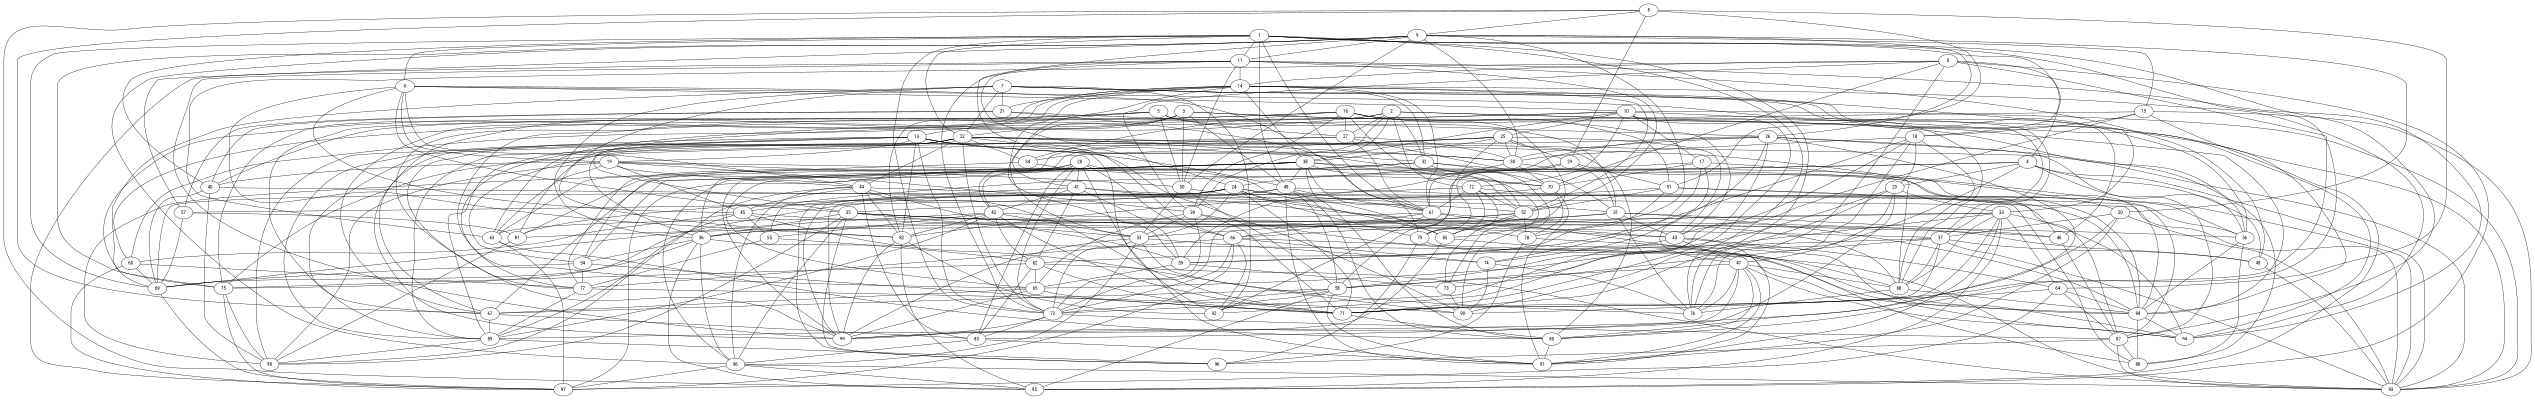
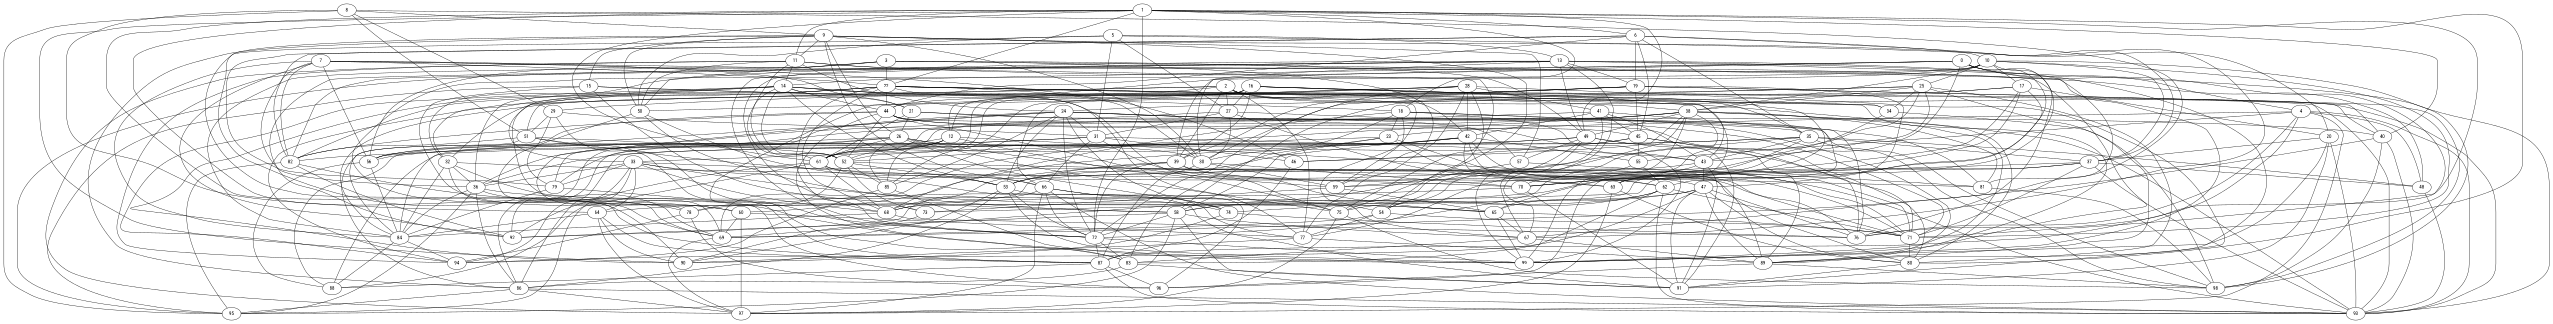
  graph {
    fontname="Roboto Condensed"
    node [fontname="Roboto Condensed"]
    edge [fontname="Roboto Condensed"]
    0
    4
    14
    39
    63
    70
    71
    76
    95
    87
    93
    23
    48
    55
    97
    61
    32
    94
    67
    44
    82
    21
    75
    38
    52
    33
    53
    72
    68
    65
    80
    78
    91
    88
    96
    58
    83
    47
    77
    62
    92
    66
    90
    36
    84
    89
    45
    59
    98
    86
    99
    40
    57
    26
    49
    81
    46
    54
    73
    85
    79
    64
    74
    1
    6
    11
    18
    22
    69
    35
    10
    19
    37
    50
    24
    30
    43
    34
    12
    17
    25
    60
    31
    56
    2
    27
    42
    3
    5
    13
    20
    29
    7
    8
    9
    51
    15
    16
    28
    41
    0 -- 4
    0 -- 14
    0 -- 39
    0 -- 63
    0 -- 70
    0 -- 71
    0 -- 76
    0 -- 95
    4 -- 76
    4 -- 87
    4 -- 93
    4 -- 23
    4 -- 48
    4 -- 55
    4 -- 97
    14 -- 61
    14 -- 32
    14 -- 94
    14 -- 67
-   14 -- 41
+   14 -- 44
    14 -- 82
    14 -- 21
    14 -- 75
    14 -- 38
    14 -- 52
    14 -- 33
    14 -- 53
    39 -- 71
    39 -- 53
    39 -- 72
    39 -- 68
    39 -- 65
    63 -- 97
    63 -- 80
    70 -- 78
    70 -- 91
    71 -- 80
    87 -- 93
    87 -- 88
    87 -- 96
    23 -- 71
    23 -- 33
    23 -- 58
    23 -- 83
    23 -- 47
    48 -- 93
    55 -- 77
    55 -- 62
    61 -- 63
    61 -- 68
    61 -- 88
    61 -- 92
    61 -- 66
    32 -- 70
    32 -- 65
    32 -- 90
    32 -- 36
    32 -- 84
    67 -- 83
    67 -- 89
    44 -- 71
    44 -- 82
    44 -- 52
    44 -- 83
    44 -- 45
    44 -- 59
    44 -- 98
    44 -- 86
    82 -- 95
    82 -- 92
    82 -- 99
    21 -- 61
    21 -- 40
    21 -- 57
    21 -- 26
    75 -- 97
    75 -- 98
    38 -- 70
    38 -- 61
    38 -- 67
    38 -- 52
    38 -- 80
    38 -- 86
    38 -- 99
    38 -- 49
    38 -- 81
    38 -- 46
    38 -- 54
    52 -- 53
    52 -- 78
    52 -- 81
    52 -- 73
    52 -- 85
    33 -- 71
    33 -- 95
    33 -- 94
    33 -- 68
    33 -- 65
    33 -- 91
    33 -- 36
    33 -- 79
    33 -- 64
    53 -- 72
    53 -- 90
    53 -- 86
    53 -- 99
    53 -- 74
    72 -- 87
    72 -- 83
    72 -- 99
    68 -- 76
    68 -- 84
    65 -- 71
    65 -- 67
    65 -- 99
    80 -- 91
    78 -- 94
    78 -- 96
    58 -- 95
    58 -- 67
    58 -- 72
    58 -- 91
    58 -- 92
    83 -- 91
    83 -- 86
    47 -- 76
    47 -- 94
    47 -- 68
    47 -- 80
    47 -- 91
    47 -- 58
    47 -- 89
    77 -- 90
    77 -- 89
    62 -- 71
    62 -- 93
    62 -- 75
    62 -- 65
    62 -- 83
    66 -- 93
    66 -- 97
    66 -- 72
    66 -- 77
    66 -- 92
    66 -- 74
    36 -- 95
    36 -- 84
    36 -- 86
    36 -- 54
    36 -- 69
    84 -- 94
    84 -- 88
    89 -- 96
    89 -- 98
    45 -- 76
    45 -- 55
    45 -- 89
    45 -- 46
    45 -- 60
    59 -- 65
    59 -- 73
    86 -- 95
    86 -- 93
    86 -- 97
    40 -- 93
    40 -- 98
    40 -- 69
    57 -- 81
    57 -- 69
    26 -- 61
    26 -- 75
    26 -- 80
    26 -- 88
    26 -- 92
    26 -- 74
    26 -- 30
    26 -- 56
    49 -- 61
    49 -- 80
    49 -- 91
    49 -- 88
    49 -- 58
    49 -- 99
    49 -- 57
    81 -- 98
    46 -- 87
    54 -- 71
    54 -- 77
    54 -- 69
    73 -- 90
    85 -- 94
    85 -- 99
    79 -- 96
    79 -- 84
    64 -- 87
    64 -- 97
    64 -- 90
    64 -- 84
    74 -- 76
    74 -- 90
    1 -- 76
    1 -- 87
    1 -- 61
    1 -- 72
    1 -- 80
    1 -- 90
    1 -- 40
    1 -- 49
    1 -- 6
    1 -- 11
    1 -- 18
    1 -- 22
    1 -- 69
    6 -- 44
    6 -- 82
    6 -- 45
    6 -- 79
    6 -- 35
    6 -- 10
    6 -- 19
    6 -- 37
    11 -- 14
    11 -- 48
    11 -- 97
    11 -- 94
    11 -- 52
-   11 -- 72
+   24 -- 72
    11 -- 99
    11 -- 50
    11 -- 24
    18 -- 76
    18 -- 23
    18 -- 68
    18 -- 59
-   70 -- 35
+   18 -- 35
    18 -- 30
    18 -- 43
    22 -- 93
    22 -- 44
    22 -- 72
    22 -- 68
    22 -- 77
    22 -- 90
    22 -- 36
    22 -- 89
    22 -- 99
    22 -- 73
    22 -- 30
    22 -- 34
    69 -- 97
    35 -- 48
    35 -- 53
    35 -- 96
    35 -- 36
    35 -- 98
    35 -- 86
    35 -- 37
    35 -- 43
    10 -- 63
    10 -- 71
    10 -- 93
    10 -- 38
    10 -- 68
    10 -- 37
    10 -- 12
    10 -- 17
    10 -- 25
    10 -- 60
    19 -- 39
    19 -- 63
    19 -- 44
    19 -- 84
    19 -- 45
    19 -- 98
    19 -- 40
    19 -- 50
    37 -- 71
    37 -- 93
    37 -- 48
    37 -- 68
    37 -- 59
    37 -- 73
    50 -- 53
    50 -- 78
    50 -- 58
    24 -- 71
    24 -- 53
    24 -- 96
    24 -- 99
    24 -- 81
    24 -- 85
    24 -- 79
    24 -- 69
    24 -- 31
    24 -- 56
    30 -- 70
    30 -- 87
    30 -- 59
    43 -- 72
    43 -- 91
    43 -- 47
    43 -- 64
    34 -- 70
    34 -- 98
    12 -- 93
    12 -- 61
    12 -- 75
    12 -- 52
    12 -- 85
    12 -- 79
    17 -- 70
-   25 -- 58
+   17 -- 58
    17 -- 47
    17 -- 74
    17 -- 24
    17 -- 20
    25 -- 38
    25 -- 80
    25 -- 89
    25 -- 54
    25 -- 30
    25 -- 43
    25 -- 34
    25 -- 29
    60 -- 97
    60 -- 77
    60 -- 69
    31 -- 76
    31 -- 66
    31 -- 36
    31 -- 84
    31 -- 46
    31 -- 43
    56 -- 88
    56 -- 84
    2 -- 39
    2 -- 93
    2 -- 32
    2 -- 94
    2 -- 77
    2 -- 35
    2 -- 12
    2 -- 27
    2 -- 42
    27 -- 63
    27 -- 61
    27 -- 89
    27 -- 30
    27 -- 31
    42 -- 71
    42 -- 55
    42 -- 82
    42 -- 53
    42 -- 62
    42 -- 89
    42 -- 69
    42 -- 56
    3 -- 84
    3 -- 59
    3 -- 99
    3 -- 49
    3 -- 22
    3 -- 50
    3 -- 56
    5 -- 67
    5 -- 69
    5 -- 50
    5 -- 31
    5 -- 27
    5 -- 13
    13 -- 32
    13 -- 67
    13 -- 82
    13 -- 72
    13 -- 92
    13 -- 89
    13 -- 98
    13 -- 49
    13 -- 81
    13 -- 19
    13 -- 30
    20 -- 93
    20 -- 91
    20 -- 99
    20 -- 37
    29 -- 72
    29 -- 79
    29 -- 31
    29 -- 51
    7 -- 82
    7 -- 21
    7 -- 75
    7 -- 92
    7 -- 36
    7 -- 84
    7 -- 46
    7 -- 22
    7 -- 56
    8 -- 95
    8 -- 67
    8 -- 64
    8 -- 29
    8 -- 9
    8 -- 51
    9 -- 75
    9 -- 78
    9 -- 66
    9 -- 86
    9 -- 57
    9 -- 26
    9 -- 11
    9 -- 50
    9 -- 30
    9 -- 20
    9 -- 15
    51 -- 87
    51 -- 82
    51 -- 52
    51 -- 62
    51 -- 84
    15 -- 95
    15 -- 93
    15 -- 58
    15 -- 18
    15 -- 60
    16 -- 39
    16 -- 52
    16 -- 65
    16 -- 40
    16 -- 85
    16 -- 43
    16 -- 34
    16 -- 27
    16 -- 51
    28 -- 72
    28 -- 91
    28 -- 83
    28 -- 77
    28 -- 66
    28 -- 54
    28 -- 85
    28 -- 42
    28 -- 41
    41 -- 62
    41 -- 45
    41 -- 59
    41 -- 43
    41 -- 56
    41 -- 42
  }
